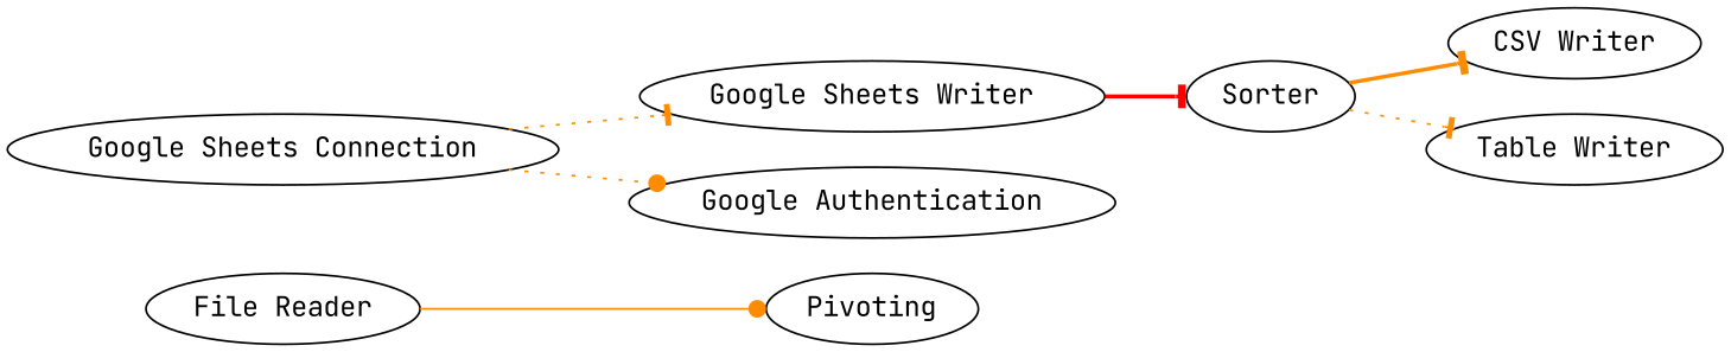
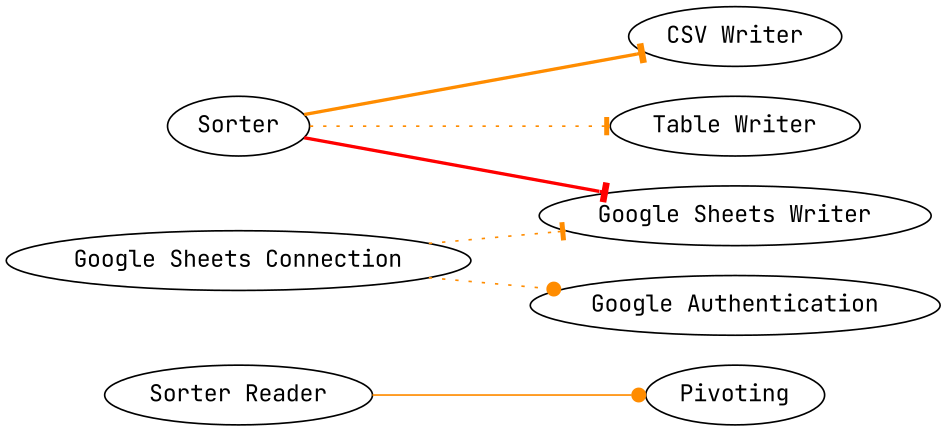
  digraph {
    fontname="JetBrains Mono"
    rankdir=LR
    node [fontname="JetBrains Mono"]
    edge [arrowhead=tee color=darkorange fontname="JetBrains Mono" style=dotted]
    n1 [label=Pivoting]
    n2 [label=Sorter]
    n3 [label="Google Sheets Writer"]
    n4 [label="CSV Writer"]
    n5 [label="Table Writer"]
    n6 [label="Google Sheets Connection"]
    n7 [label="Google Authentication"]
-   n8 [label="File Reader"]
-   n3 -> n2 [color=red style=bold]
+   n8 [label="Sorter Reader"]
+   n2 -> n3 [color=red style=bold]
    n2 -> n4 [style=bold]
    n2 -> n5
    n6 -> n3
    n6 -> n7 [arrowhead=dot]
    n8 -> n1 [arrowhead=dot style=solid]
  }
